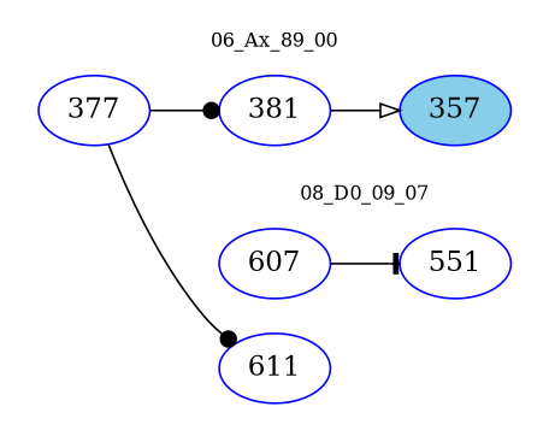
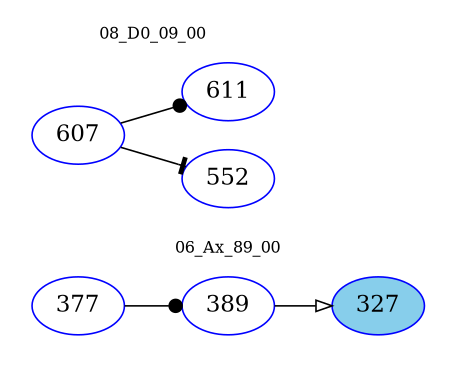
  digraph {
    rankdir=LR
    node [color=blue fillcolor=white style=filled]
    edge [arrowhead=dot color=black]
    n1 [label=377]
-   n2 [fillcolor=skyblue label=357]
-   n3 [label=381]
+   n2 [fillcolor=skyblue label=327]
+   n3 [label=389]
    n4 [label=607]
-   n5 [label=551]
+   n5 [label=552]
    n6 [label=611]
    subgraph cluster_1 {
      color=white
      fontsize=10
      label="06_Ax_89_00"
      n1
      n2
      n3
    }
    subgraph cluster_2 {
      color=white
      fontsize=10
-     label="08_D0_09_07"
+     label="08_D0_09_00"
      n4
      n5
      n6
    }
    n1 -> n3
    n3 -> n2 [arrowhead=onormal]
    n4 -> n5 [arrowhead=tee]
-   n1 -> n6
+   n4 -> n6
  }
